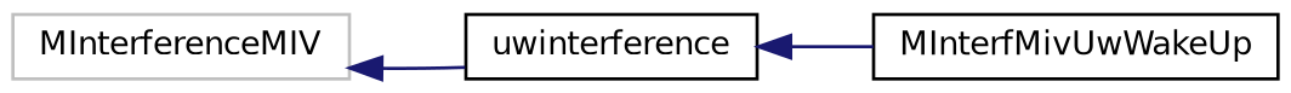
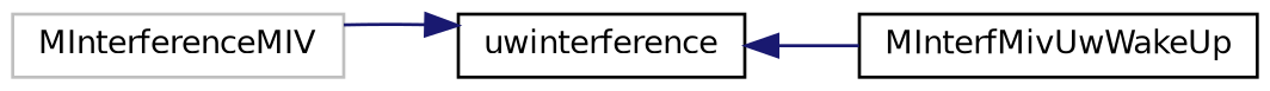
  digraph {
    rankdir=LR
    node [color=black fillcolor=white fontname=Helvetica fontsize=10 shape=record style=filled]
    edge [color=midnightblue dir=back fontname=Helvetica fontsize=10 labelfontname=Helvetica labelfontsize=10 style=solid]
    n1 [color=grey75 height=0.2 label=MInterferenceMIV width=0.4]
    n2 [height=0.2 label=uwinterference width=0.4]
    n3 [height=0.2 label=MInterfMivUwWakeUp width=0.4]
-   n1 -> n2
+   n2 -> n1
    n2 -> n3
  }
